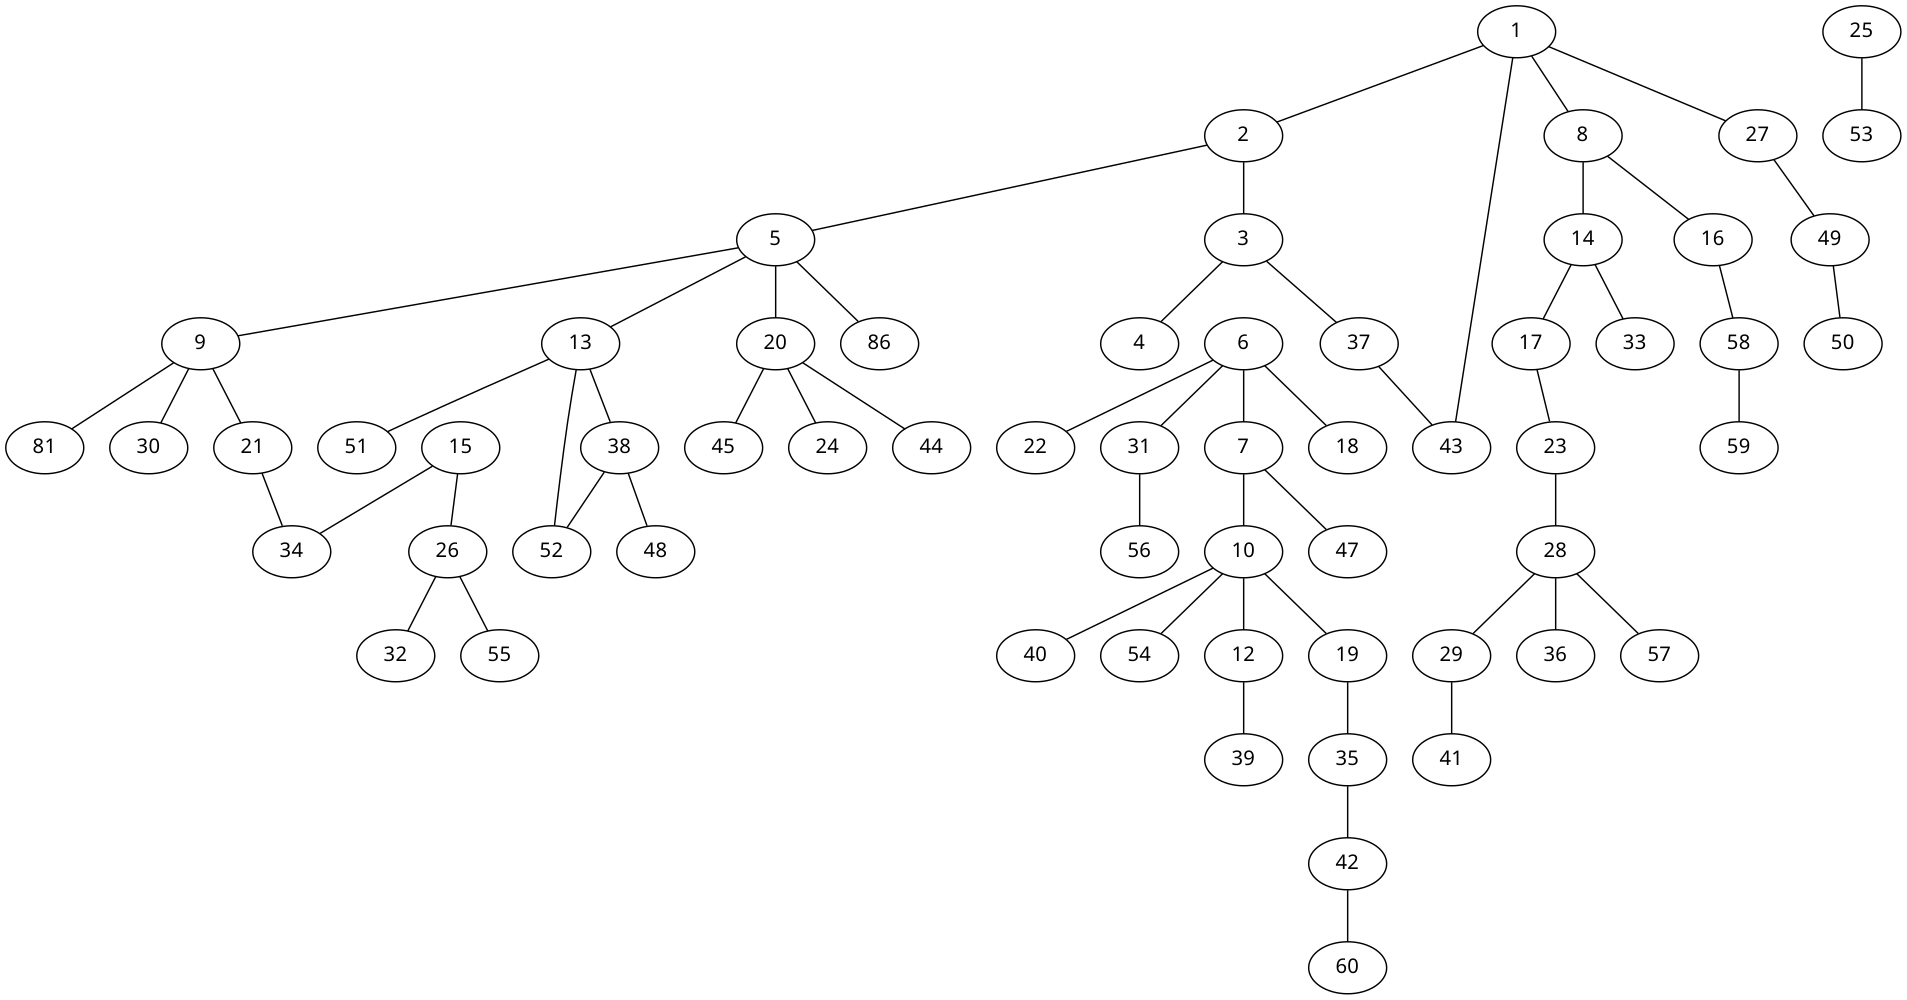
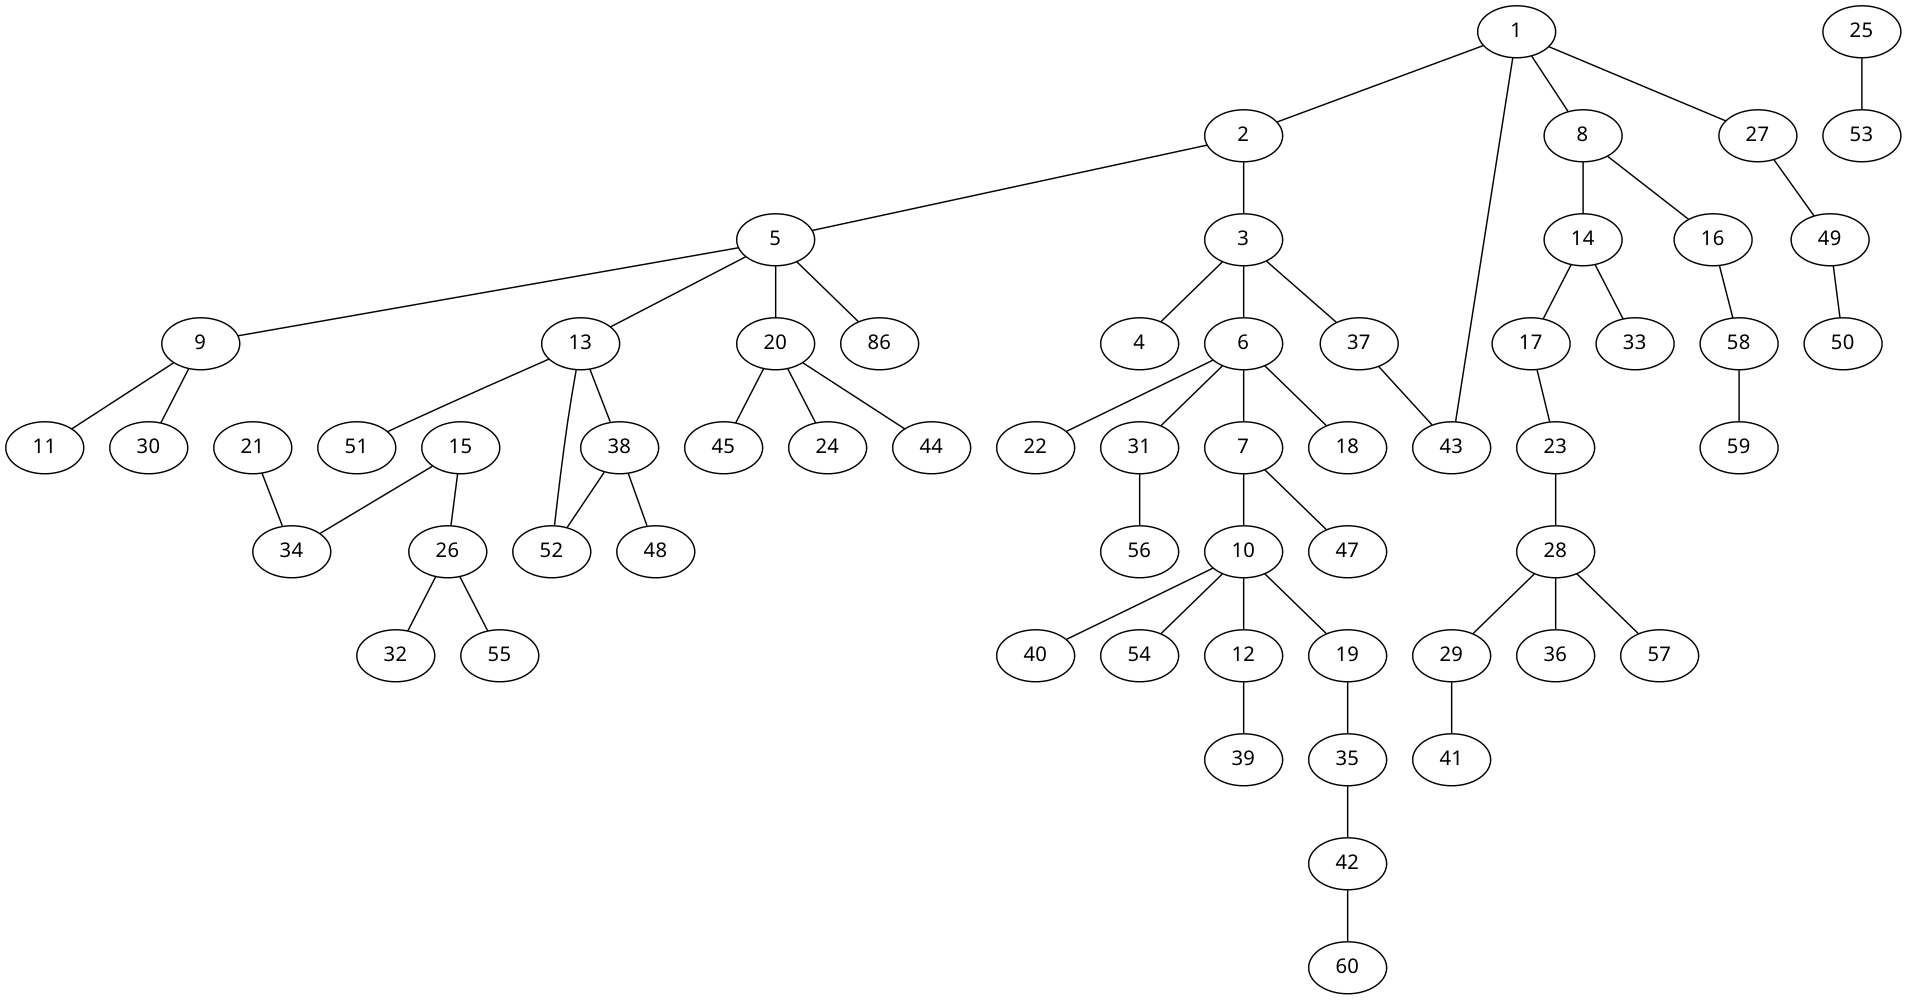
  graph {
    fontname="Noto Sans"
    node [fontname="Noto Sans"]
    edge [fontname="Noto Sans"]
    1
    2
    8
    27
    43
    3
    5
    14
    16
    49
    4
    6
    37
    9
    13
    20
    n17 [label=86]
    17
    33
    58
    50
    7
    18
    22
    31
-   11 [label=81]
+   11
    21
    30
    38
    51
    52
    24
    44
    45
    10
    47
    56
    34
    48
    12
    19
    40
    54
    39
    35
    23
    59
    15
    26
    25
    53
    42
    32
    55
    28
    29
    36
    57
    60
    41
    1 -- 2
    1 -- 8
    1 -- 27
    1 -- 43
    2 -- 3
    2 -- 5
    8 -- 14
    8 -- 16
    27 -- 49
    3 -- 4
+   3 -- 6
    3 -- 37
    5 -- 9
    5 -- 13
    5 -- 20
    5 -- n17
    14 -- 17
    14 -- 33
    16 -- 58
    49 -- 50
    6 -- 7
    6 -- 18
    6 -- 22
    6 -- 31
    37 -- 43
    9 -- 11
-   9 -- 21
    9 -- 30
    13 -- 38
    13 -- 51
    13 -- 52
    20 -- 24
    20 -- 44
    20 -- 45
    17 -- 23
    58 -- 59
    7 -- 10
    7 -- 47
    31 -- 56
    21 -- 34
    38 -- 52
    38 -- 48
    10 -- 12
    10 -- 19
    10 -- 40
    10 -- 54
    12 -- 39
    19 -- 35
    35 -- 42
    23 -- 28
    15 -- 34
    15 -- 26
    26 -- 32
    26 -- 55
    25 -- 53
    42 -- 60
    28 -- 29
    28 -- 36
    28 -- 57
    29 -- 41
  }
